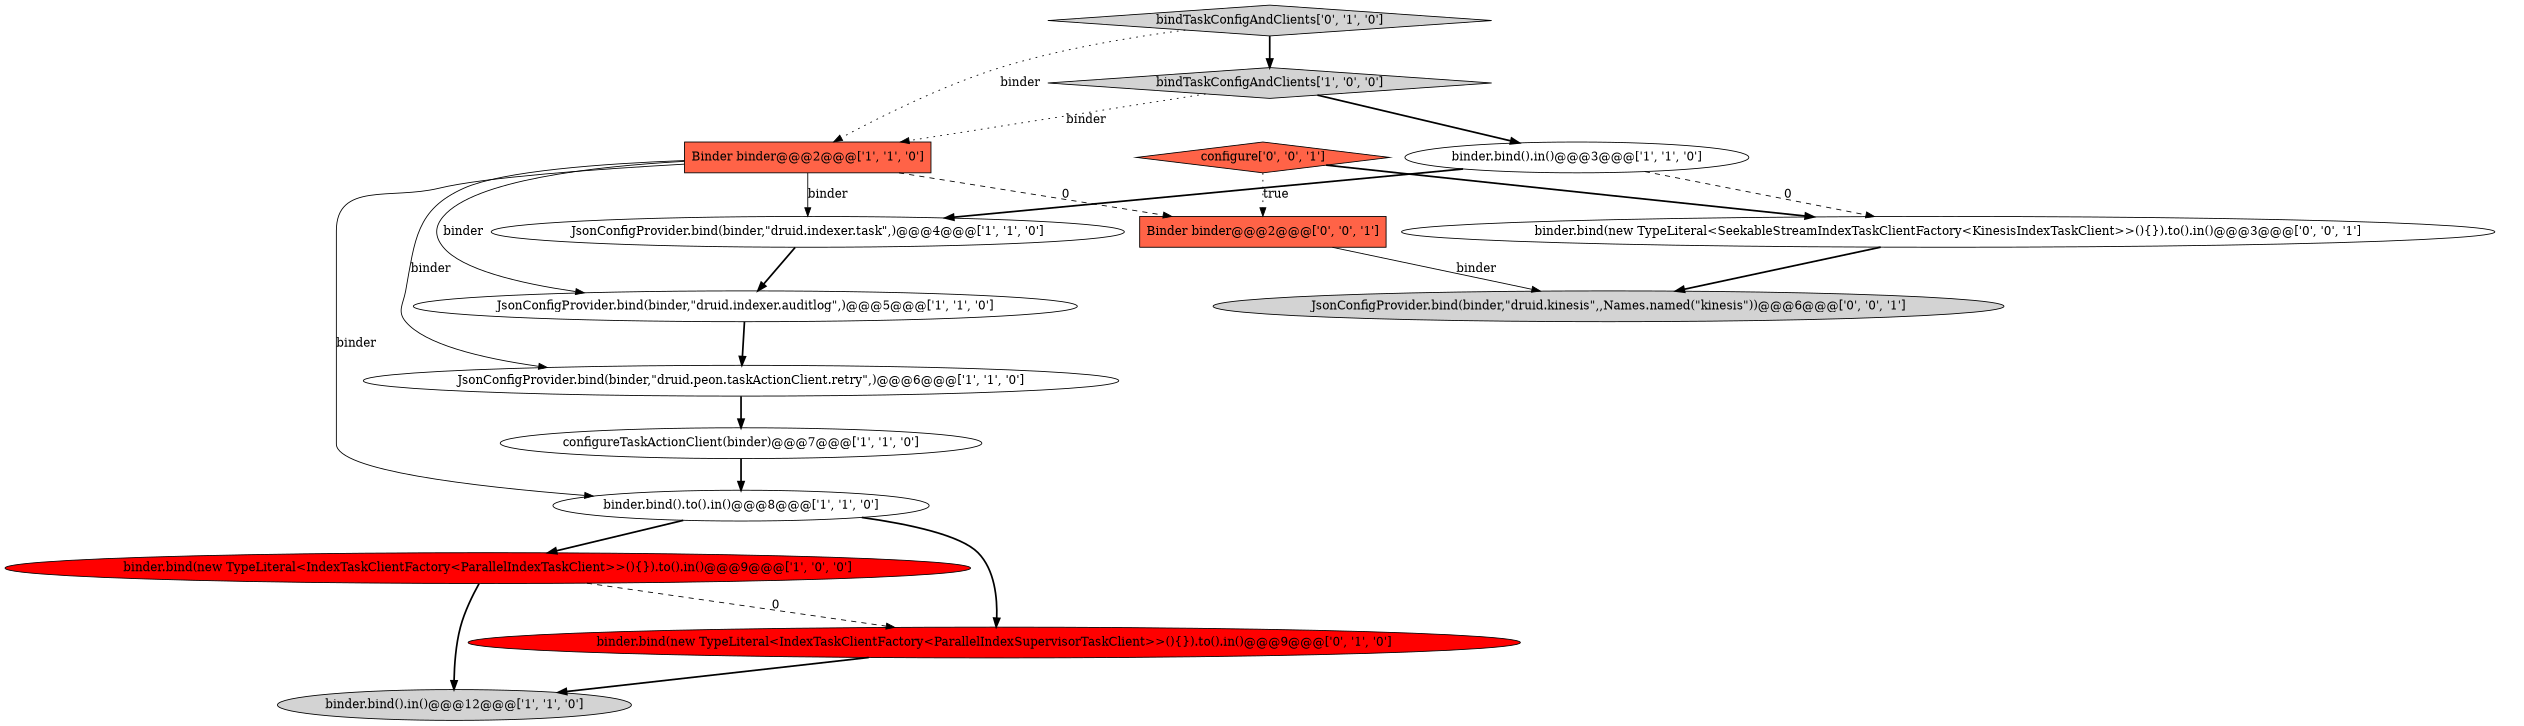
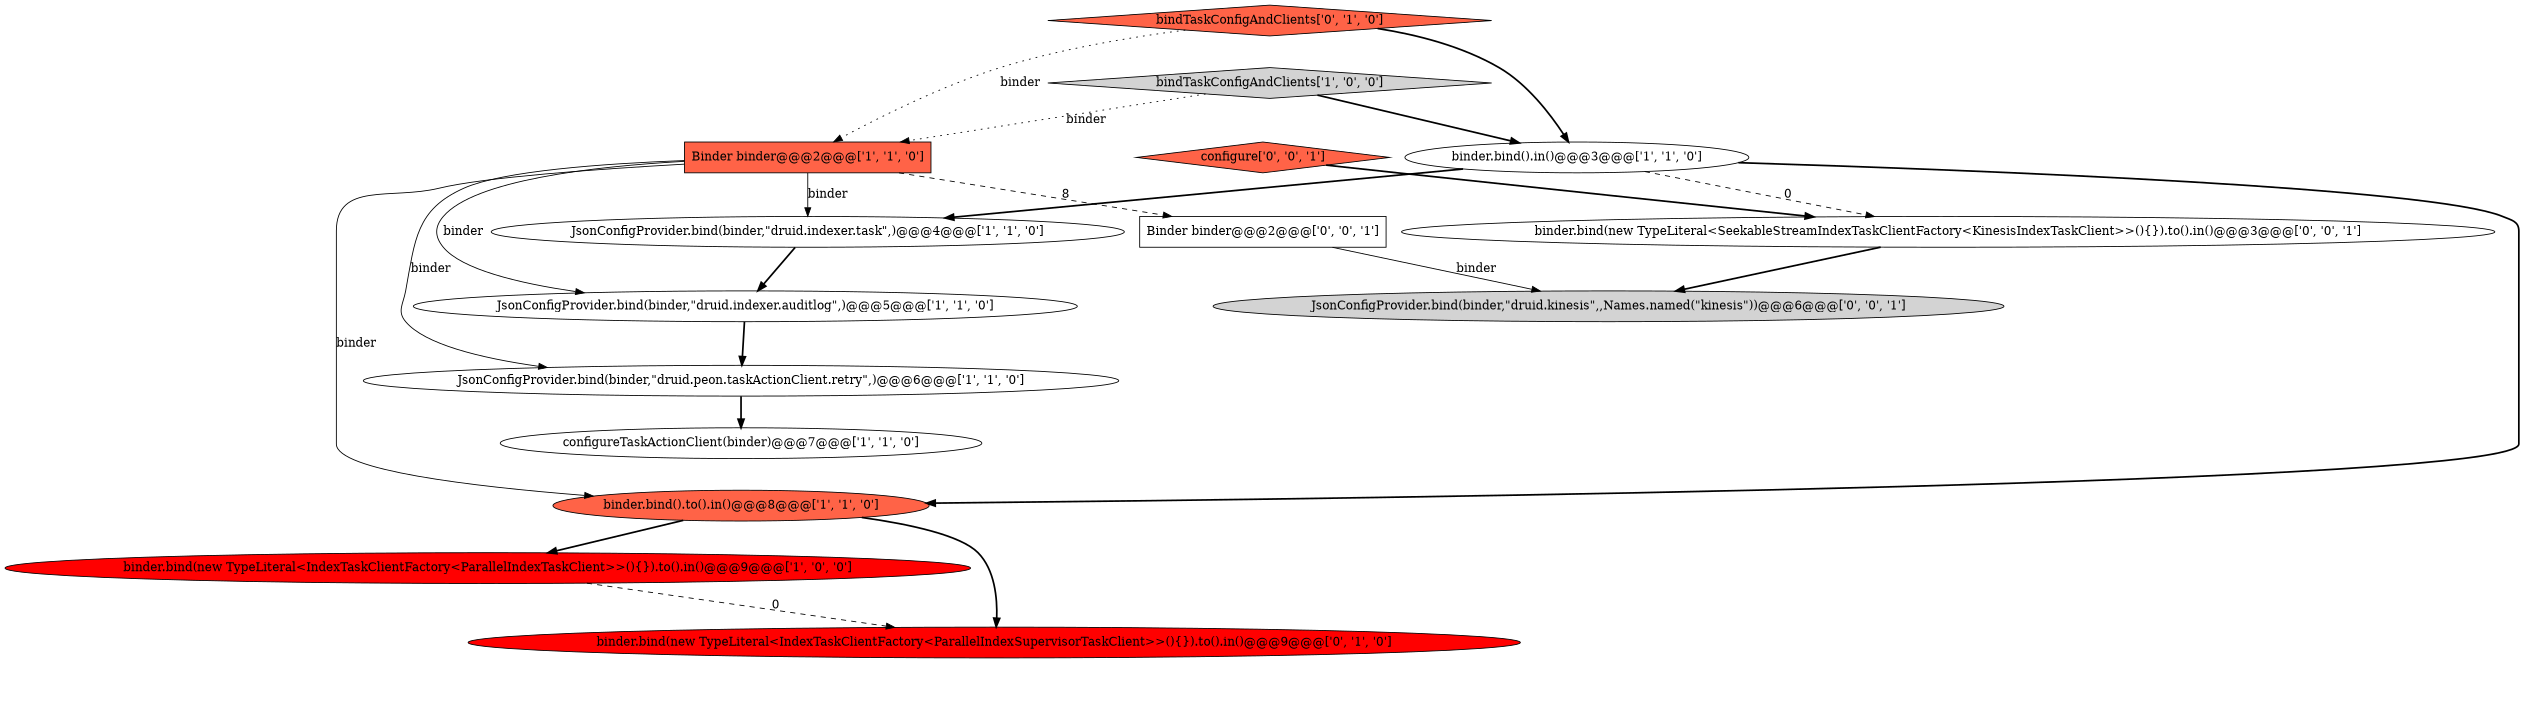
  digraph {
    node [fillcolor=white shape=ellipse style=filled]
    edge [style=bold]
    n1 [fillcolor=red label="binder.bind(new TypeLiteral<IndexTaskClientFactory<ParallelIndexTaskClient>>(){}).to().in()@@@9@@@['1', '0', '0']"]
-   n2 [fillcolor=lightgray label="binder.bind().in()@@@12@@@['1', '1', '0']"]
    n3 [fillcolor=red label="binder.bind(new TypeLiteral<IndexTaskClientFactory<ParallelIndexSupervisorTaskClient>>(){}).to().in()@@@9@@@['0', '1', '0']"]
    n4 [label="configureTaskActionClient(binder)@@@7@@@['1', '1', '0']"]
-   n5 [label="binder.bind().to().in()@@@8@@@['1', '1', '0']"]
+   n5 [fillcolor=tomato label="binder.bind().to().in()@@@8@@@['1', '1', '0']"]
    n6 [label="JsonConfigProvider.bind(binder,\"druid.indexer.auditlog\",)@@@5@@@['1', '1', '0']"]
    n7 [label="JsonConfigProvider.bind(binder,\"druid.peon.taskActionClient.retry\",)@@@6@@@['1', '1', '0']"]
-   n8 [fillcolor=lightgray label="bindTaskConfigAndClients['0', '1', '0']" shape=diamond]
+   n8 [fillcolor=tomato label="bindTaskConfigAndClients['0', '1', '0']" shape=diamond]
    n9 [label="binder.bind().in()@@@3@@@['1', '1', '0']"]
    n10 [fillcolor=tomato label="Binder binder@@@2@@@['1', '1', '0']" shape=box]
    n11 [label="JsonConfigProvider.bind(binder,\"druid.indexer.task\",)@@@4@@@['1', '1', '0']"]
    n12 [label="binder.bind(new TypeLiteral<SeekableStreamIndexTaskClientFactory<KinesisIndexTaskClient>>(){}).to().in()@@@3@@@['0', '0', '1']"]
-   n13 [fillcolor=tomato label="Binder binder@@@2@@@['0', '0', '1']" shape=box]
+   n13 [label="Binder binder@@@2@@@['0', '0', '1']" shape=box]
    n14 [fillcolor=lightgray label="JsonConfigProvider.bind(binder,\"druid.kinesis\",,Names.named(\"kinesis\"))@@@6@@@['0', '0', '1']"]
    n15 [fillcolor=lightgray label="bindTaskConfigAndClients['1', '0', '0']" shape=diamond]
    n16 [fillcolor=tomato label="configure['0', '0', '1']" shape=diamond]
-   n1 -> n2
    n1 -> n3 [label=0 style=dashed]
-   n3 -> n2
-   n4 -> n5
+   n9 -> n5
    n5 -> n1
    n5 -> n3
    n6 -> n7
    n7 -> n4
-   n8 -> n15
+   n8 -> n9
    n8 -> n10 [label=binder style=dotted]
    n9 -> n11
    n9 -> n12 [label=0 style=dashed]
    n10 -> n5 [label=binder style=solid]
    n10 -> n6 [label=binder style=solid]
    n10 -> n7 [label=binder style=solid]
    n10 -> n11 [label=binder style=solid]
-   n10 -> n13 [label=0 style=dashed]
+   n10 -> n13 [label=8 style=dashed]
    n11 -> n6
    n12 -> n14
    n13 -> n14 [label=binder style=solid]
    n15 -> n9
    n15 -> n10 [label=binder style=dotted]
    n16 -> n12
-   n16 -> n13 [label=true style=dotted]
  }
